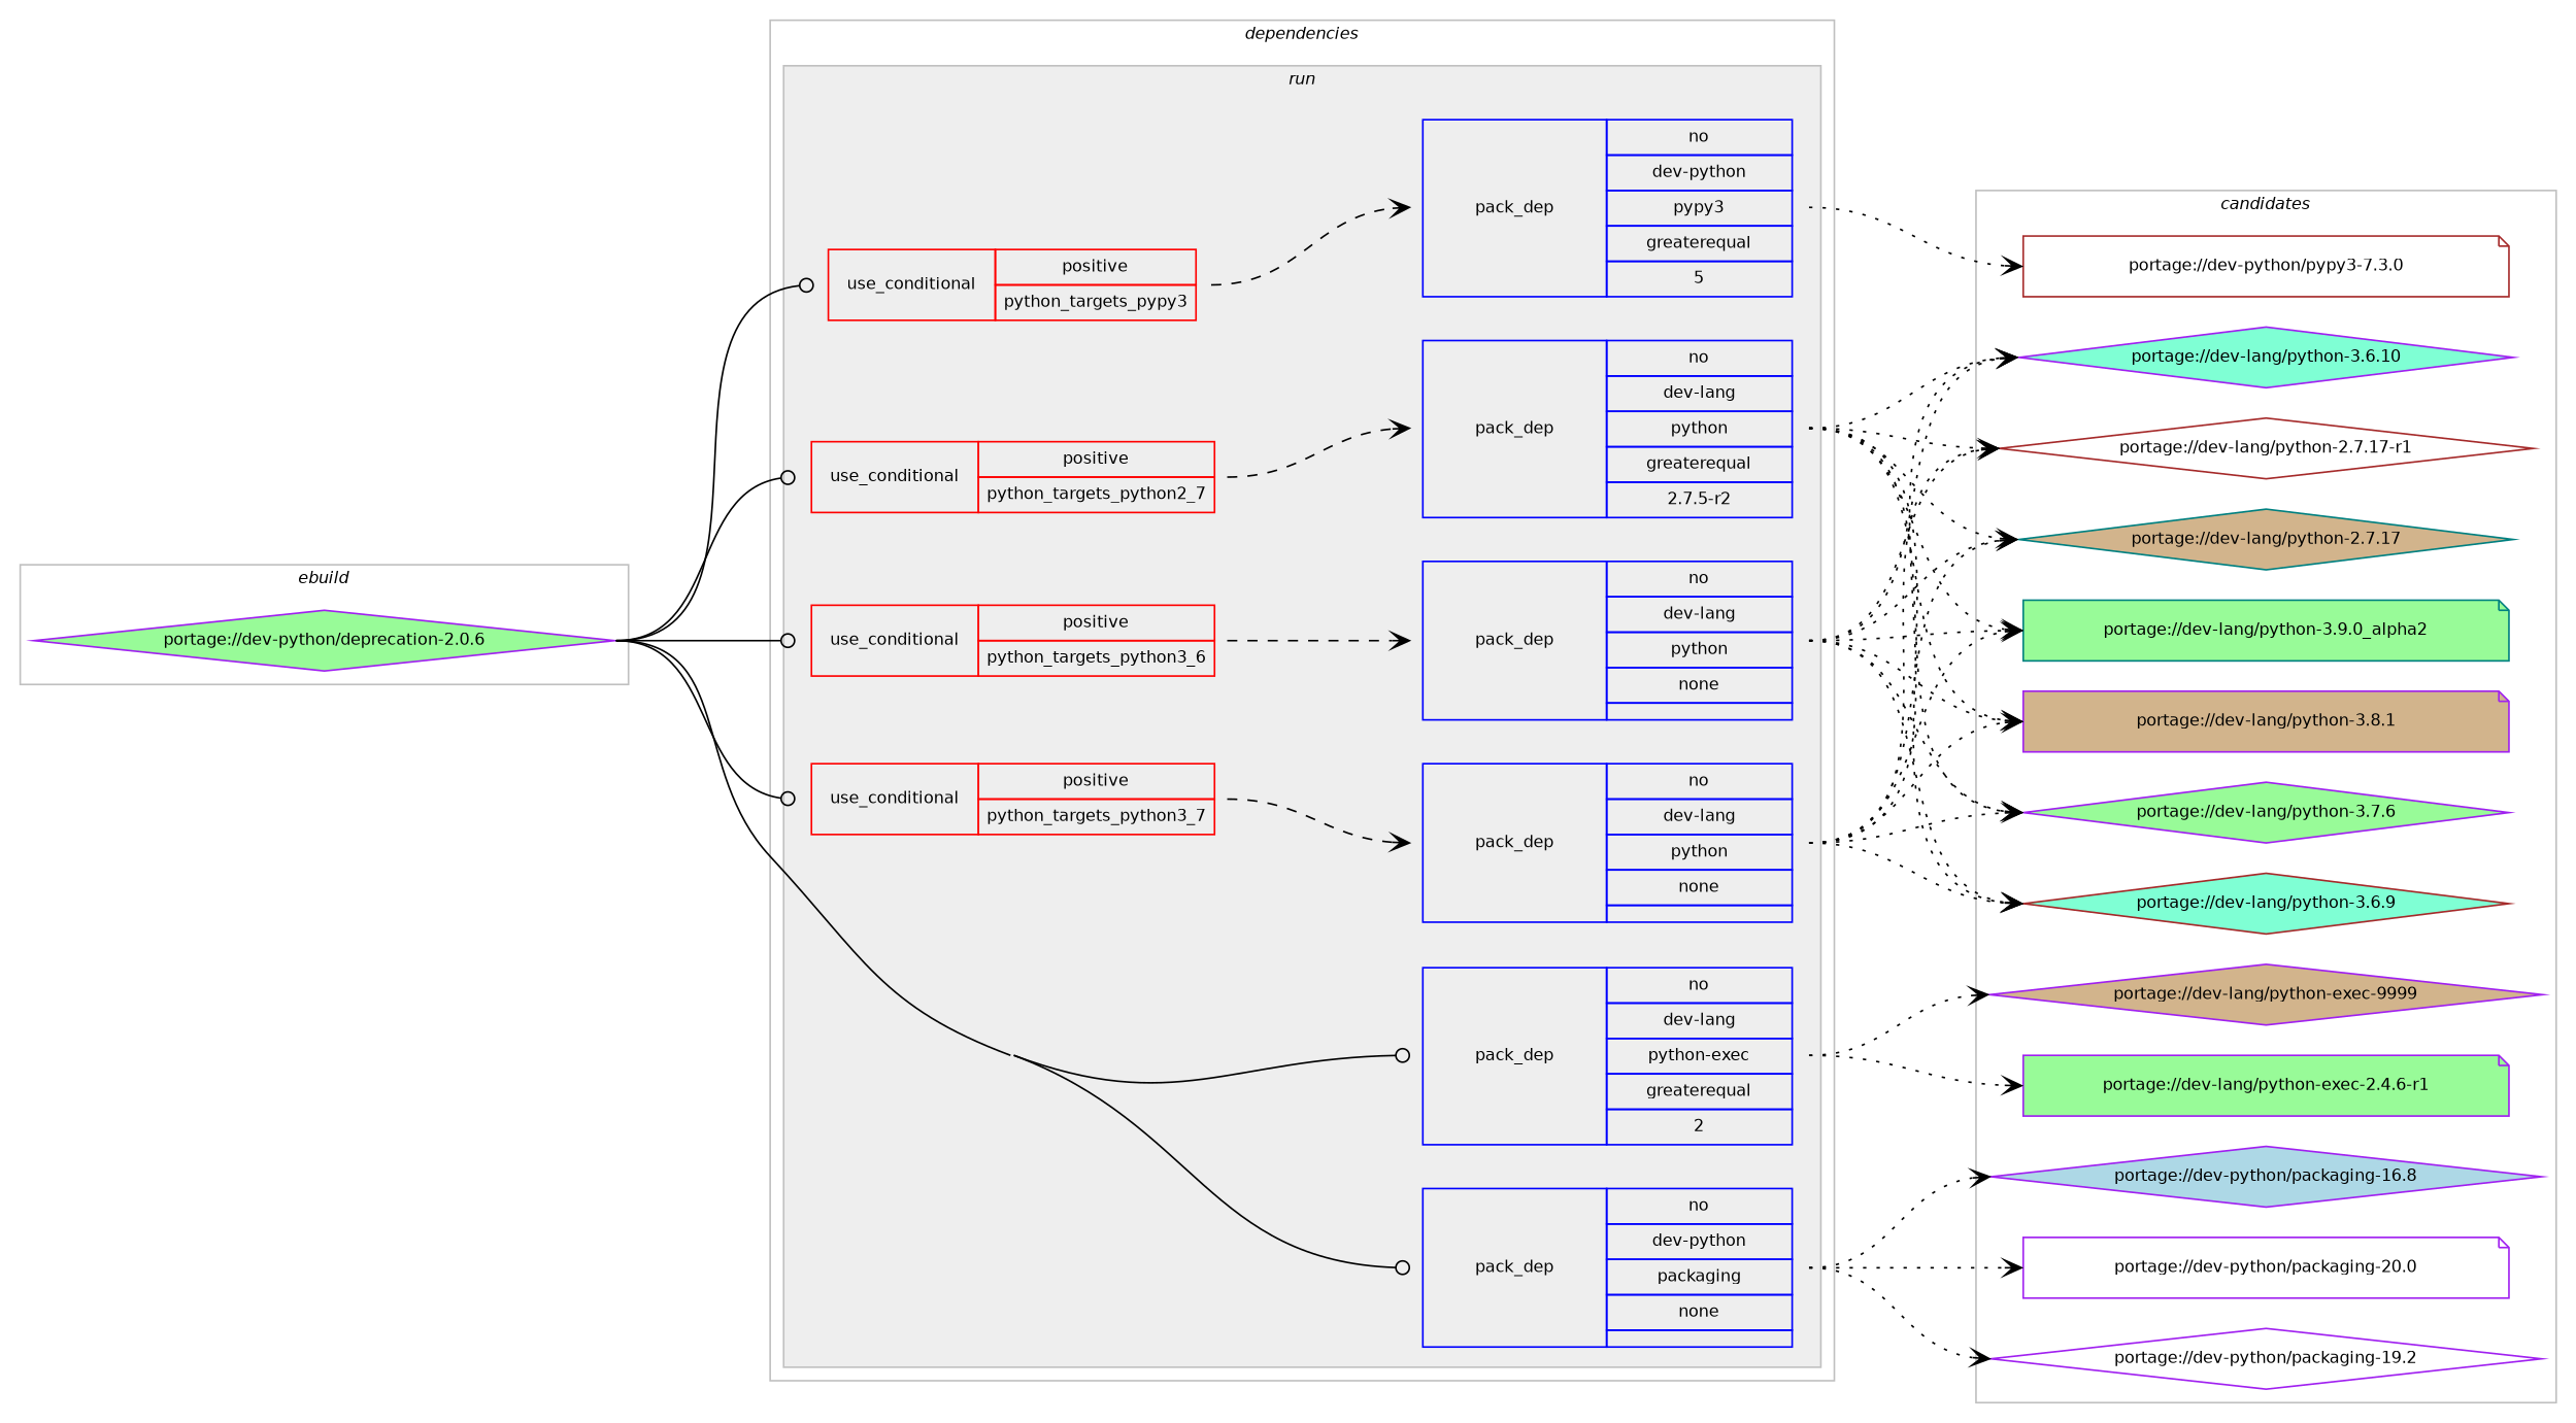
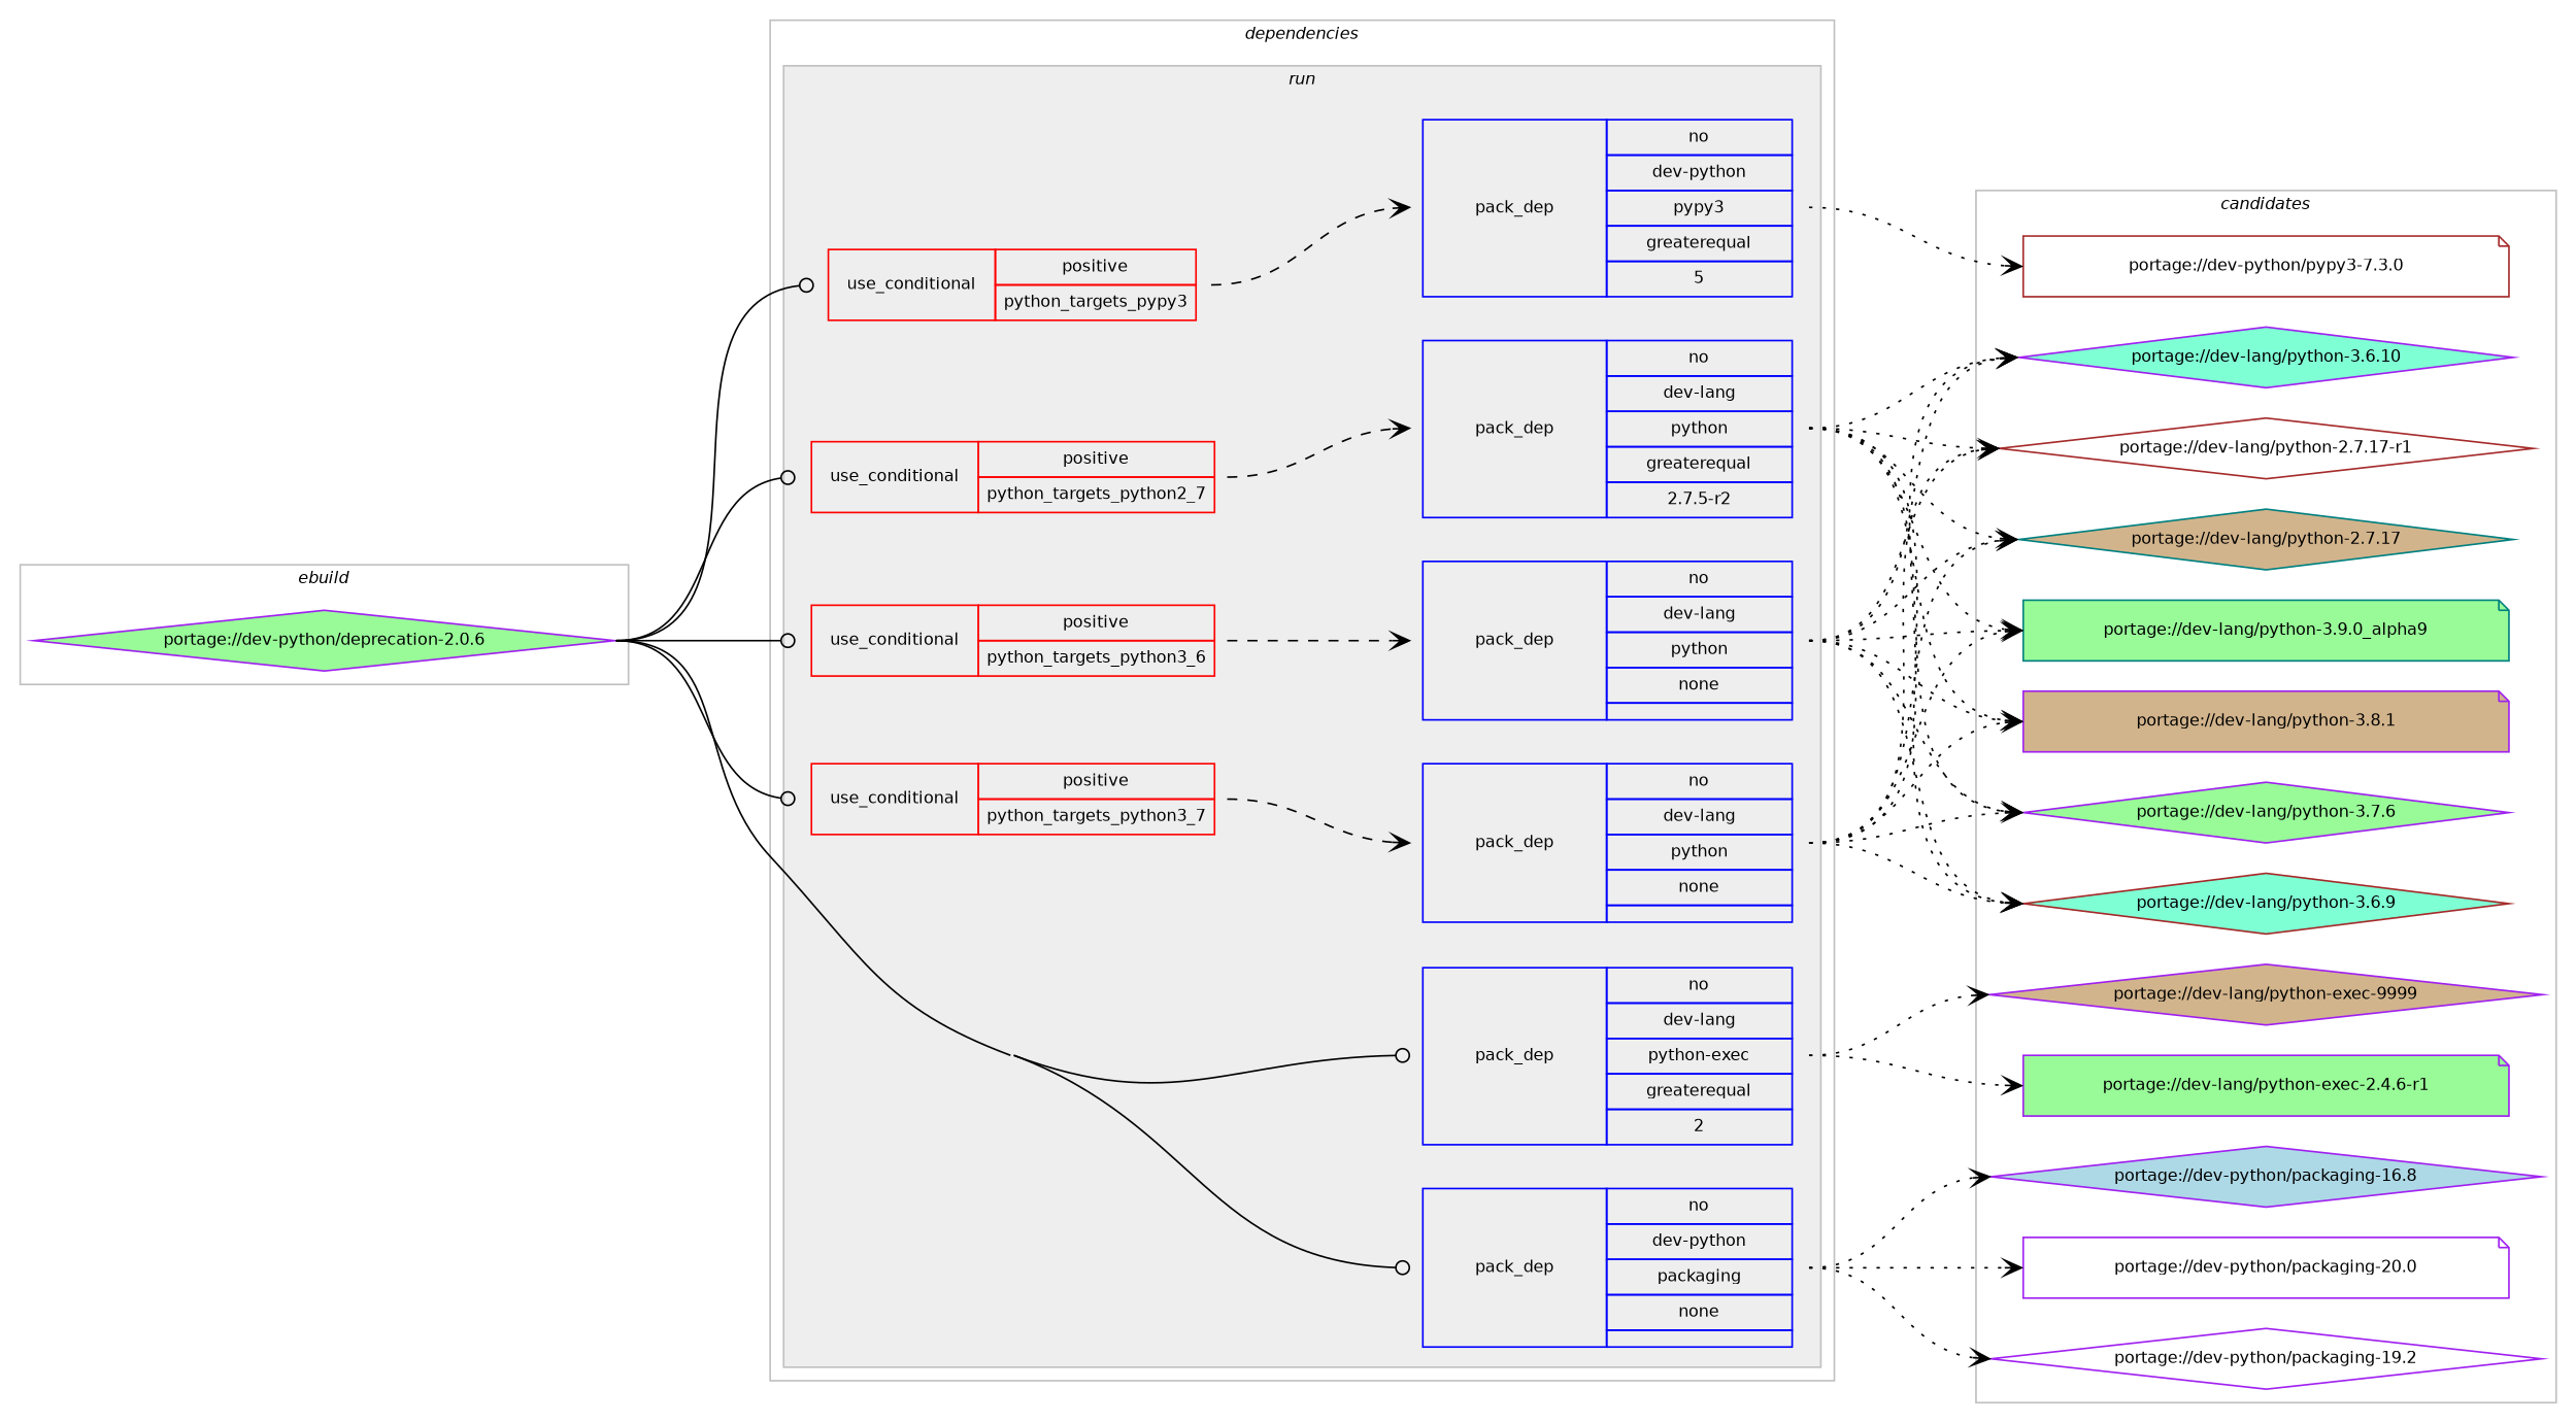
  digraph {
    compound=true
    concentrate=true
    fontname=Helvetica
    fontsize=10
    newrank=true
    rankdir=LR
    ranksep=1.5
    node [color=purple fontname=Helvetica fontsize=10 shape=none style=filled]
    edge [arrowhead=vee headport=w style=dotted tailport=e weight=100]
    n1 [fillcolor=palegreen label="portage://dev-python/deprecation-2.0.6" shape=diamond width=4]
    n2 [color=blue label=<<TABLE BORDER="0" CELLBORDER="1" CELLSPACING="0" CELLPADDING="4" WIDTH="220"><TR><TD ROWSPAN="6" CELLPADDING="30">pack_dep</TD></TR><TR><TD WIDTH="110">no</TD></TR><TR><TD>dev-python</TD></TR><TR><TD>pypy3</TD></TR><TR><TD>greaterequal</TD></TR><TR><TD>5</TD></TR></TABLE>> style=""]
    n3 [color=red label=<<TABLE BORDER="0" CELLBORDER="1" CELLSPACING="0" CELLPADDING="4"><TR><TD ROWSPAN="3" CELLPADDING="10">use_conditional</TD></TR><TR><TD>positive</TD></TR><TR><TD>python_targets_pypy3</TD></TR></TABLE>> style=""]
    n4 [color=blue label=<<TABLE BORDER="0" CELLBORDER="1" CELLSPACING="0" CELLPADDING="4" WIDTH="220"><TR><TD ROWSPAN="6" CELLPADDING="30">pack_dep</TD></TR><TR><TD WIDTH="110">no</TD></TR><TR><TD>dev-lang</TD></TR><TR><TD>python</TD></TR><TR><TD>greaterequal</TD></TR><TR><TD>2.7.5-r2</TD></TR></TABLE>> style=""]
    n5 [color=red label=<<TABLE BORDER="0" CELLBORDER="1" CELLSPACING="0" CELLPADDING="4"><TR><TD ROWSPAN="3" CELLPADDING="10">use_conditional</TD></TR><TR><TD>positive</TD></TR><TR><TD>python_targets_python2_7</TD></TR></TABLE>> style=""]
    n6 [color=blue label=<<TABLE BORDER="0" CELLBORDER="1" CELLSPACING="0" CELLPADDING="4" WIDTH="220"><TR><TD ROWSPAN="6" CELLPADDING="30">pack_dep</TD></TR><TR><TD WIDTH="110">no</TD></TR><TR><TD>dev-lang</TD></TR><TR><TD>python</TD></TR><TR><TD>none</TD></TR><TR><TD></TD></TR></TABLE>> style=""]
    n7 [color=red label=<<TABLE BORDER="0" CELLBORDER="1" CELLSPACING="0" CELLPADDING="4"><TR><TD ROWSPAN="3" CELLPADDING="10">use_conditional</TD></TR><TR><TD>positive</TD></TR><TR><TD>python_targets_python3_6</TD></TR></TABLE>> style=""]
    n8 [color=blue label=<<TABLE BORDER="0" CELLBORDER="1" CELLSPACING="0" CELLPADDING="4" WIDTH="220"><TR><TD ROWSPAN="6" CELLPADDING="30">pack_dep</TD></TR><TR><TD WIDTH="110">no</TD></TR><TR><TD>dev-lang</TD></TR><TR><TD>python</TD></TR><TR><TD>none</TD></TR><TR><TD></TD></TR></TABLE>> style=""]
    n9 [color=red label=<<TABLE BORDER="0" CELLBORDER="1" CELLSPACING="0" CELLPADDING="4"><TR><TD ROWSPAN="3" CELLPADDING="10">use_conditional</TD></TR><TR><TD>positive</TD></TR><TR><TD>python_targets_python3_7</TD></TR></TABLE>> style=""]
    n10 [color=blue label=<<TABLE BORDER="0" CELLBORDER="1" CELLSPACING="0" CELLPADDING="4" WIDTH="220"><TR><TD ROWSPAN="6" CELLPADDING="30">pack_dep</TD></TR><TR><TD WIDTH="110">no</TD></TR><TR><TD>dev-lang</TD></TR><TR><TD>python-exec</TD></TR><TR><TD>greaterequal</TD></TR><TR><TD>2</TD></TR></TABLE>> style=""]
    n11 [color=blue label=<<TABLE BORDER="0" CELLBORDER="1" CELLSPACING="0" CELLPADDING="4" WIDTH="220"><TR><TD ROWSPAN="6" CELLPADDING="30">pack_dep</TD></TR><TR><TD WIDTH="110">no</TD></TR><TR><TD>dev-python</TD></TR><TR><TD>packaging</TD></TR><TR><TD>none</TD></TR><TR><TD></TD></TR></TABLE>> style=""]
    n12 [color=brown fillcolor=white label="portage://dev-python/pypy3-7.3.0" shape=note width=4]
-   n13 [color=teal fillcolor=palegreen label="portage://dev-lang/python-3.9.0_alpha2" shape=note width=4]
+   n13 [color=teal fillcolor=palegreen label="portage://dev-lang/python-3.9.0_alpha9" shape=note width=4]
    n14 [fillcolor=tan label="portage://dev-lang/python-3.8.1" shape=note width=4]
    n15 [fillcolor=palegreen label="portage://dev-lang/python-3.7.6" shape=diamond width=4]
    n16 [color=brown fillcolor=aquamarine label="portage://dev-lang/python-3.6.9" shape=diamond width=4]
    n17 [fillcolor=aquamarine label="portage://dev-lang/python-3.6.10" shape=diamond width=4]
    n18 [color=brown fillcolor=white label="portage://dev-lang/python-2.7.17-r1" shape=diamond width=4]
    n19 [color=teal fillcolor=tan label="portage://dev-lang/python-2.7.17" shape=diamond width=4]
    n20 [fillcolor=tan label="portage://dev-lang/python-exec-9999" shape=diamond width=4]
    n21 [fillcolor=palegreen label="portage://dev-lang/python-exec-2.4.6-r1" shape=note width=4]
    n22 [fillcolor=white label="portage://dev-python/packaging-20.0" shape=note width=4]
    n23 [fillcolor=white label="portage://dev-python/packaging-19.2" shape=diamond width=4]
    n24 [fillcolor=lightblue label="portage://dev-python/packaging-16.8" shape=diamond width=4]
    subgraph cluster_1 {
      color=gray
      label=<<i>dependencies</i>>
      subgraph cluster_2 {
        color=gray
        fillcolor="#eeeeee"
        label=<<i>compile</i>>
        style=filled
      }
      subgraph cluster_3 {
        color=gray
        fillcolor="#eeeeee"
        label=<<i>compile and run</i>>
        style=filled
      }
      subgraph cluster_4 {
        color=gray
        fillcolor="#eeeeee"
        label=<<i>run</i>>
        style=filled
        subgraph sub_5 {
          color=gray
          fillcolor="#eeeeee"
          label=<<i>run</i>>
          style=filled
          n3
          subgraph sub_6 {
            color=gray
            fillcolor="#eeeeee"
            label=<<i>run</i>>
            style=filled
            n2
          }
        }
        subgraph sub_7 {
          color=gray
          fillcolor="#eeeeee"
          label=<<i>run</i>>
          style=filled
          n5
          subgraph sub_8 {
            color=gray
            fillcolor="#eeeeee"
            label=<<i>run</i>>
            style=filled
            n4
          }
        }
        subgraph sub_9 {
          color=gray
          fillcolor="#eeeeee"
          label=<<i>run</i>>
          style=filled
          n7
          subgraph sub_10 {
            color=gray
            fillcolor="#eeeeee"
            label=<<i>run</i>>
            style=filled
            n6
          }
        }
        subgraph sub_11 {
          color=gray
          fillcolor="#eeeeee"
          label=<<i>run</i>>
          style=filled
          n9
          subgraph sub_12 {
            color=gray
            fillcolor="#eeeeee"
            label=<<i>run</i>>
            style=filled
            n8
          }
        }
        subgraph sub_13 {
          color=gray
          fillcolor="#eeeeee"
          label=<<i>run</i>>
          style=filled
          n10
        }
        subgraph sub_14 {
          color=gray
          fillcolor="#eeeeee"
          label=<<i>run</i>>
          style=filled
          n11
        }
      }
    }
    subgraph cluster_15 {
      color=gray
      label=<<i>ebuild</i>>
      n1
    }
    subgraph cluster_16 {
      color=gray
      label=<<i>candidates</i>>
      rank=same
      subgraph sub_17 {
        color=black
        label=<<i>candidates</i>>
        nodesep=1
        rank=same
        n12
      }
      subgraph sub_18 {
        color=black
        label=<<i>candidates</i>>
        nodesep=1
        rank=same
        n13
        n14
        n15
        n16
        n17
        n18
        n19
      }
      subgraph sub_19 {
        color=black
        label=<<i>candidates</i>>
        nodesep=1
        rank=same
        n13
        n14
        n15
        n16
        n17
        n18
        n19
      }
      subgraph sub_20 {
        color=black
        label=<<i>candidates</i>>
        nodesep=1
        rank=same
        n13
        n14
        n15
        n16
        n17
        n18
        n19
      }
      subgraph sub_21 {
        color=black
        label=<<i>candidates</i>>
        nodesep=1
        rank=same
        n20
        n21
      }
      subgraph sub_22 {
        color=black
        label=<<i>candidates</i>>
        nodesep=1
        rank=same
        n22
        n23
        n24
      }
    }
    n1 -> n3 [arrowhead=odot style=solid weight=20]
    n1 -> n5 [arrowhead=odot style=solid weight=20]
    n1 -> n7 [arrowhead=odot style=solid weight=20]
    n1 -> n9 [arrowhead=odot style=solid weight=20]
    n1 -> n10 [arrowhead=odot style=solid weight=20]
    n1 -> n11 [arrowhead=odot style=solid weight=20]
    n2 -> n12
    n3 -> n2 [style=dashed weight=20]
    n4 -> n13
    n4 -> n14
    n4 -> n15
    n4 -> n16
    n4 -> n17
    n4 -> n18
    n4 -> n19
    n5 -> n4 [style=dashed weight=20]
    n6 -> n13
    n6 -> n14
    n6 -> n15
    n6 -> n16
    n6 -> n17
    n6 -> n18
    n6 -> n19
    n7 -> n6 [style=dashed weight=20]
    n8 -> n13
    n8 -> n14
    n8 -> n15
    n8 -> n16
    n8 -> n17
    n8 -> n18
    n8 -> n19
    n9 -> n8 [style=dashed weight=20]
    n10 -> n20
    n10 -> n21
    n11 -> n22
    n11 -> n23
    n11 -> n24
  }
